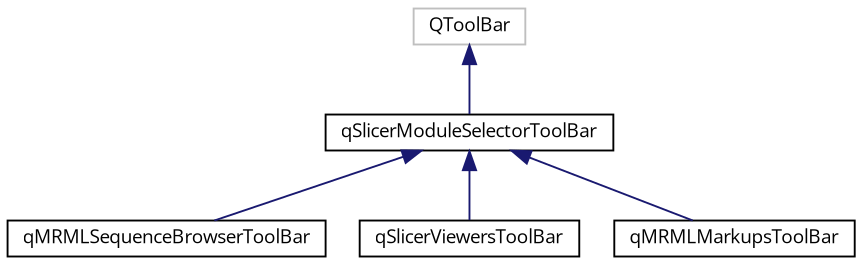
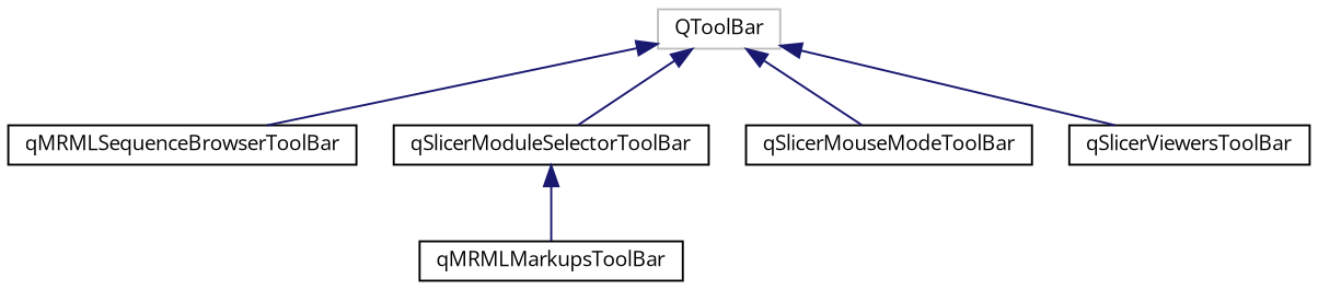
  digraph {
    fontname="Open Sans"
    rankdir=TB
    node [color=black fontname="Open Sans" fontsize=10 shape=record]
    edge [color=midnightblue dir=back fontname="Open Sans" fontsize=10 labelfontname=Helvetica labelfontsize=10 style=solid]
    n1 [color=grey75 height=0.2 label=QToolBar width=0.4]
    n2 [height=0.2 label=qMRMLSequenceBrowserToolBar width=0.4]
    n3 [height=0.2 label=qSlicerModuleSelectorToolBar width=0.4]
+   n4 [height=0.2 label=qSlicerMouseModeToolBar width=0.4]
    n5 [height=0.2 label=qSlicerViewersToolBar width=0.4]
    n6 [height=0.2 label=qMRMLMarkupsToolBar width=0.4]
-   n3 -> n2
+   n1 -> n2
    n1 -> n3
-   n3 -> n5
+   n1 -> n4
+   n1 -> n5
    n3 -> n6
  }
